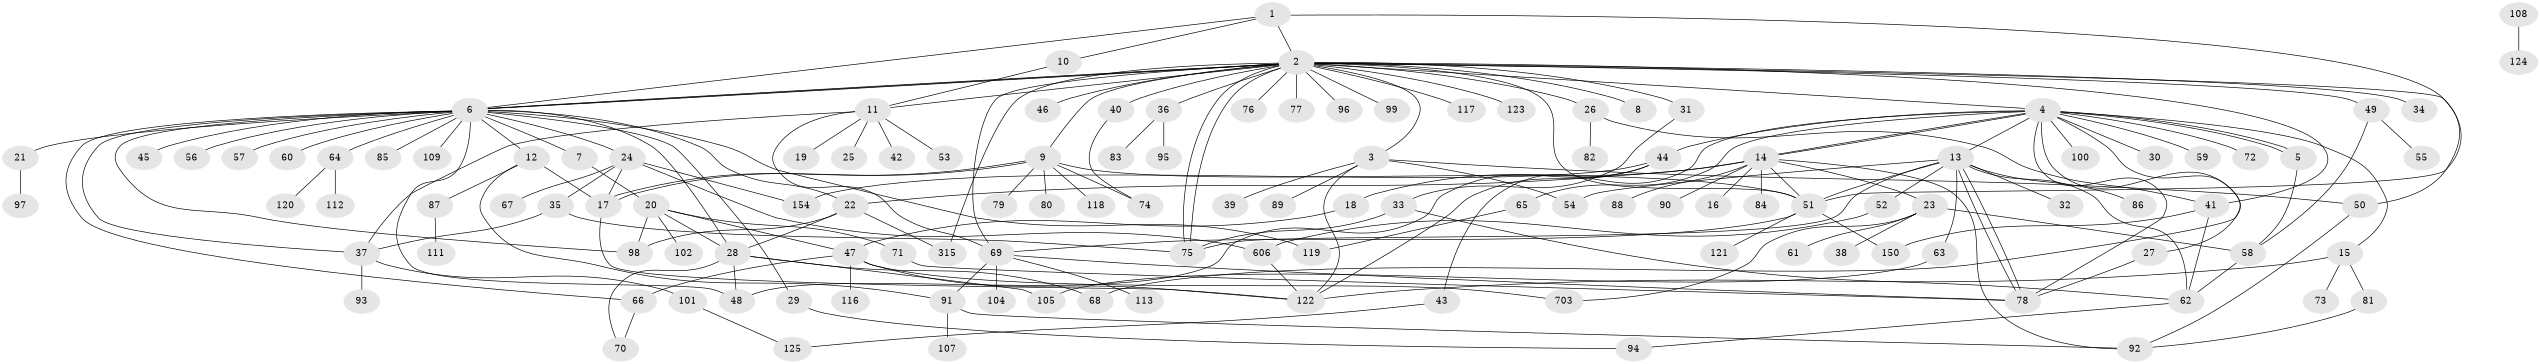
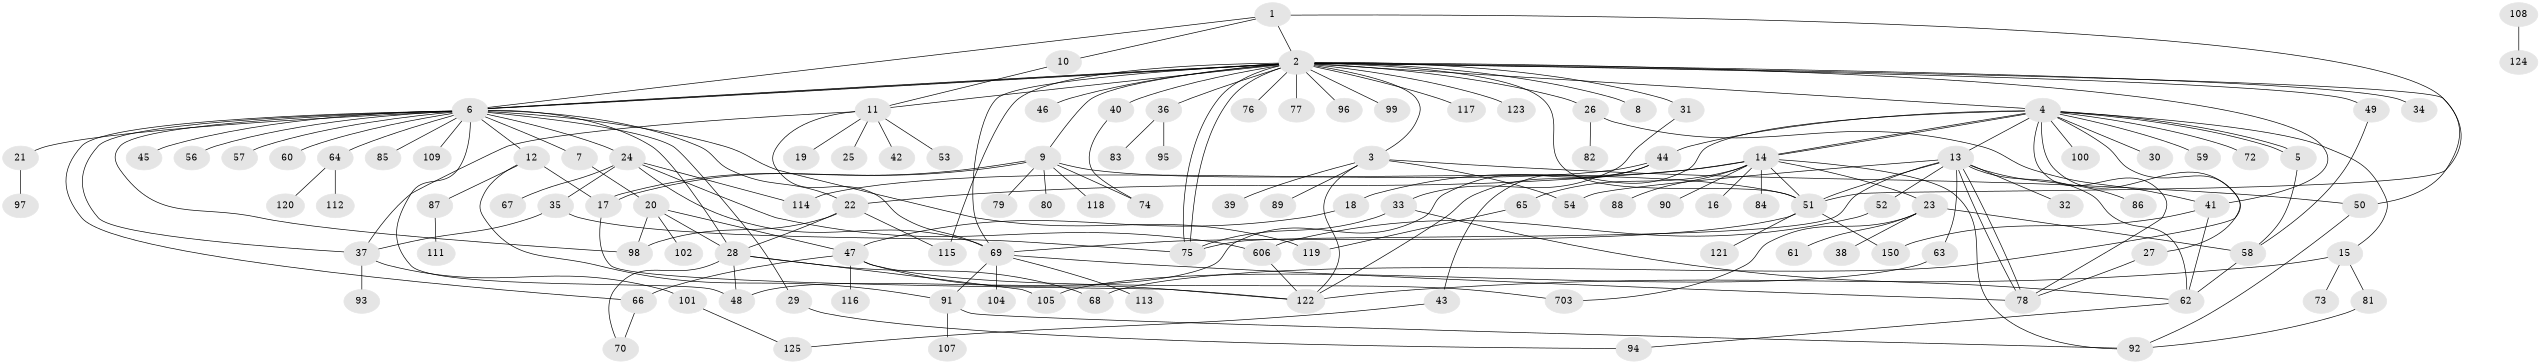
  graph {
    node [color=gray90 style=filled]
    1
    2
    6
    10
    51
    3
    4
    8
    9
    11
    26
    31
    34
    36
    40
    41
    46
    49
    50
    69
    75
    76
    77
    96
    99
-   115 [label=315]
+   115
    117
    123
    7
    12
    21
    22
    24
    28
    29
    37
    45
    48
    56
    57
    60
    64
    66
    85
    98
    109
    119
    n48 [label=150]
    121
    39
    54
    89
    122
    5
    13
    14
    15
    27
    30
    43
    44
    59
    65
    68
    72
    78
    100
    17
    74
    79
    80
    118
    19
    25
    42
    53
    82
    33
    83
    95
    62
    58
-   55
    92
    91
    104
    113
    32
    52
    63
    86
    16
    18
    23
    84
    88
    90
    73
    81
    125
-   114 [label=154]
+   114
    20
    87
    97
    35
    67
    n107 [label=606]
    70
    105
    94
    93
    101
    112
    120
    47
-   71
    102
    111
    107
    38
    61
    n122 [label=703]
    108
    124
    116
    1 -- 2
    1 -- 6
    1 -- 10
    1 -- 51
    2 -- 6
    2 -- 6
    2 -- 6
    2 -- 51
    2 -- 3
    2 -- 4
    2 -- 8
    2 -- 9
    2 -- 11
    2 -- 26
    2 -- 31
    2 -- 34
    2 -- 36
    2 -- 40
    2 -- 41
    2 -- 46
    2 -- 49
    2 -- 50
    2 -- 69
    2 -- 75
    2 -- 75
    2 -- 76
    2 -- 77
    2 -- 96
    2 -- 99
    2 -- 115
    2 -- 117
    2 -- 123
    6 -- 7
    6 -- 12
    6 -- 21
    6 -- 22
    6 -- 24
    6 -- 28
    6 -- 29
    6 -- 37
    6 -- 45
    6 -- 48
    6 -- 56
    6 -- 57
    6 -- 60
    6 -- 64
    6 -- 66
    6 -- 85
    6 -- 98
    6 -- 109
    6 -- 119
    10 -- 11
    51 -- 69
    51 -- n48
    51 -- 121
    3 -- 50
    3 -- 39
    3 -- 54
    3 -- 89
    3 -- 122
    4 -- 5
    4 -- 5
    4 -- 13
    4 -- 14
    4 -- 14
    4 -- 15
    4 -- 27
    4 -- 30
    4 -- 43
    4 -- 44
    4 -- 59
-   4 -- 65
+   14 -- 65
    4 -- 68
    4 -- 72
    4 -- 78
    4 -- 100
    9 -- 51
    9 -- 17
    9 -- 17
    9 -- 74
    9 -- 79
    9 -- 80
    9 -- 118
    11 -- 69
    11 -- 37
    11 -- 19
    11 -- 25
    11 -- 42
    11 -- 53
    26 -- 41
    26 -- 82
    31 -- 33
    36 -- 83
    36 -- 95
    40 -- 74
    41 -- n48
    41 -- 62
    49 -- 58
-   49 -- 55
    50 -- 92
    69 -- 78
    69 -- 91
    69 -- 104
    69 -- 113
    7 -- 20
    12 -- 17
    12 -- 91
    12 -- 87
    21 -- 97
    22 -- 115
    22 -- 28
    22 -- 98
-   24 -- 17
+   24 -- 69
    24 -- 114
    24 -- 35
    24 -- 67
    24 -- n107
    28 -- 48
    28 -- 68
    28 -- 70
    28 -- 105
    29 -- 94
    37 -- 93
    37 -- 101
    64 -- 112
    64 -- 120
    66 -- 70
    5 -- 58
    13 -- 51
    13 -- 75
    13 -- 54
    13 -- 78
    13 -- 78
    13 -- 62
    13 -- 32
    13 -- 52
    13 -- 63
    13 -- 86
    14 -- 51
    14 -- 22
    14 -- 92
    14 -- 16
    14 -- 18
    14 -- 23
    14 -- 84
    14 -- 88
    14 -- 90
    15 -- 122
    15 -- 73
    15 -- 81
    27 -- 78
    43 -- 125
    44 -- 48
    44 -- 122
    44 -- 114
    65 -- 119
    17 -- 122
    33 -- 75
    33 -- 62
    62 -- 94
    58 -- 62
    91 -- 92
    91 -- 107
    52 -- n107
    63 -- 105
    18 -- 47
    23 -- 58
    23 -- 38
    23 -- 61
    23 -- n122
    81 -- 92
    20 -- 28
    20 -- 98
    20 -- 47
-   20 -- 71
    20 -- 102
    87 -- 111
    35 -- 75
    35 -- 37
    n107 -- 122
    101 -- 125
    47 -- 66
    47 -- 122
    47 -- n122
    47 -- 116
-   71 -- 78
    108 -- 124
  }
